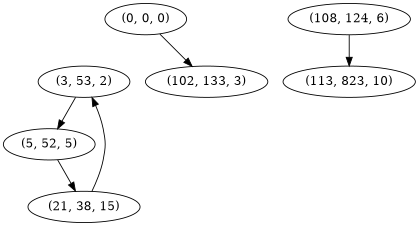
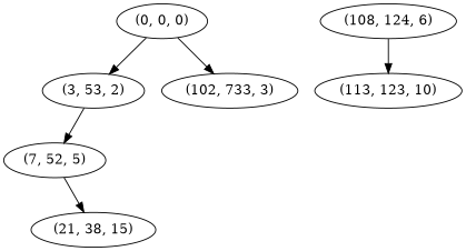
  digraph {
    n1 [label="(3, 53, 2)"]
    "(0, 0, 0)"
-   "(102, 133, 3)"
-   "(7, 52, 5)" [label="(5, 52, 5)"]
+   "(102, 133, 3)" [label="(102, 733, 3)"]
+   "(7, 52, 5)"
    "(21, 38, 15)"
    n6 [label="(108, 124, 6)"]
-   "(113, 123, 10)" [label="(113, 823, 10)"]
+   "(113, 123, 10)"
    n1 -> "(7, 52, 5)"
-   "(21, 38, 15)" -> n1
+   "(0, 0, 0)" -> n1
    "(0, 0, 0)" -> "(102, 133, 3)"
    "(7, 52, 5)" -> "(21, 38, 15)"
    n6 -> "(113, 123, 10)"
  }
